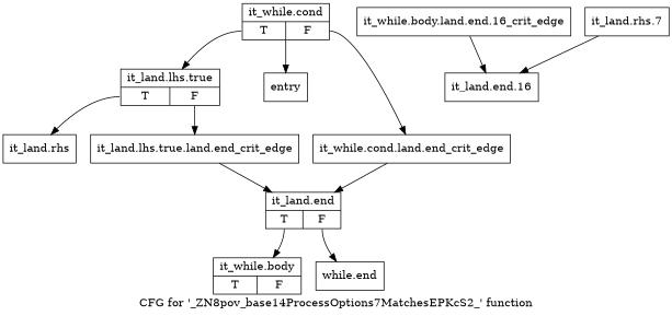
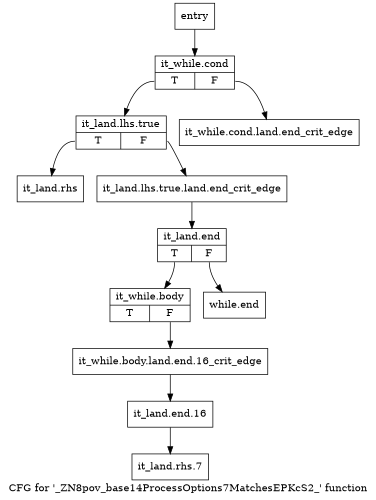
  digraph {
    label="CFG for '_ZN8pov_base14ProcessOptions7MatchesEPKcS2_' function"
    node [shape=record]
    n1 [label="{entry}"]
    n2 [label="{it_while.cond|{<s0>T|<s1>F}}"]
    n3 [label="{it_land.lhs.true|{<s0>T|<s1>F}}"]
    n4 [label="{it_while.cond.land.end_crit_edge}"]
    n5 [label="{it_land.rhs}"]
    n6 [label="{it_land.lhs.true.land.end_crit_edge}"]
    n7 [label="{it_land.end|{<s0>T|<s1>F}}"]
    n8 [label="{it_while.body|{<s0>T|<s1>F}}"]
    n9 [label="{while.end}"]
    n10 [label="{it_while.body.land.end.16_crit_edge}"]
    n11 [label="{it_land.rhs.7}"]
    n12 [label="{it_land.end.16}"]
-   n2 -> n1
+   n1 -> n2
    n2 -> n3 [tailport=s0]
    n2 -> n4 [tailport=s1]
    n3 -> n5 [tailport=s0]
    n3 -> n6 [tailport=s1]
-   n4 -> n7
    n6 -> n7
    n7 -> n8 [tailport=s0]
    n7 -> n9 [tailport=s1]
+   n8 -> n10 [tailport=s1]
    n10 -> n12
-   n11 -> n12
+   n12 -> n11
  }
